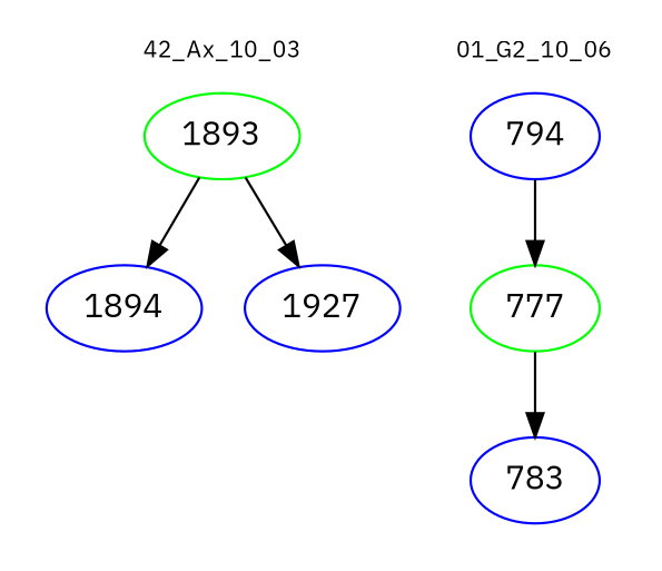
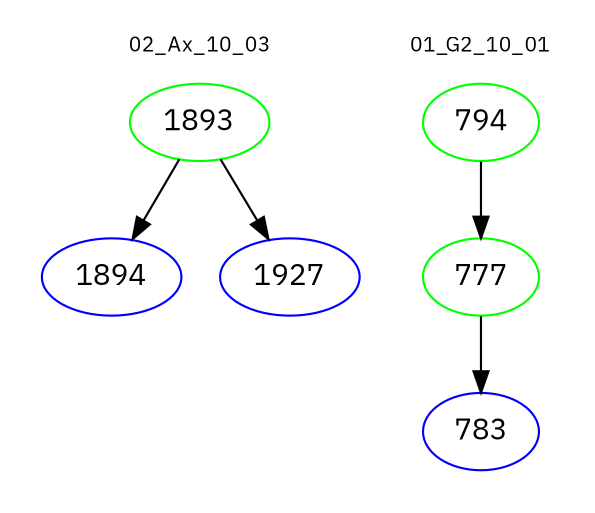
  digraph {
    fontname="IBM Plex Sans"
    node [color=blue fontname="IBM Plex Sans"]
    edge [color=black fontname="IBM Plex Sans"]
    n1 [color=green label=1893]
    n2 [label=1894]
    n3 [label=1927]
    n4 [color=green label=777]
    n5 [label=783]
-   n6 [label=794]
+   n6 [color=green label=794]
    subgraph cluster_1 {
      color=white
      fontsize=10
-     label="42_Ax_10_03"
+     label="02_Ax_10_03"
      n1
      n2
      n3
    }
    subgraph cluster_2 {
      color=white
      fontsize=10
-     label="01_G2_10_06"
+     label="01_G2_10_01"
      n4
      n5
      n6
    }
    n1 -> n2
    n1 -> n3
    n4 -> n5
    n6 -> n4
  }
